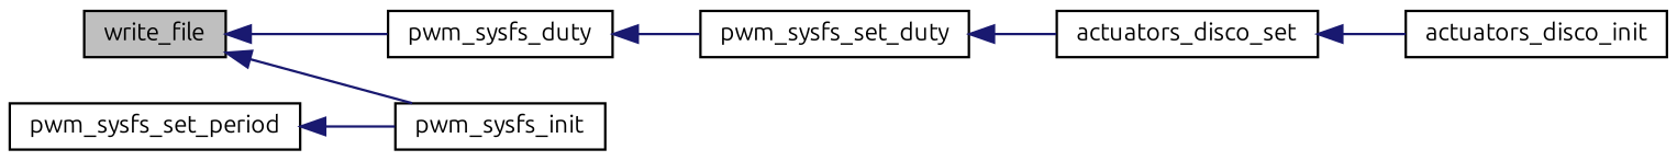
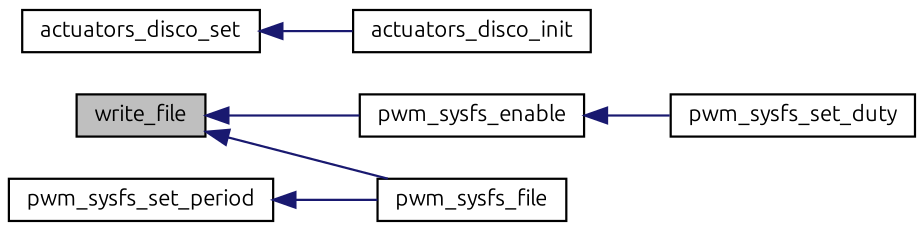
  digraph {
    fontname=Ubuntu
    rankdir=LR
    node [color=black fillcolor=white fontname=Ubuntu fontsize=10 shape=record style=filled]
    edge [color=midnightblue dir=back fontname=Ubuntu fontsize=10 labelfontname=FreeSans labelfontsize=10 style=solid]
    n1 [fillcolor=grey75 fontcolor=black height=0.2 label=write_file width=0.4]
-   n2 [height=0.2 label=pwm_sysfs_duty width=0.4]
-   n3 [height=0.2 label=pwm_sysfs_init width=0.4]
+   n2 [height=0.2 label=pwm_sysfs_enable width=0.4]
+   n3 [height=0.2 label=pwm_sysfs_file width=0.4]
    n4 [height=0.2 label=pwm_sysfs_set_duty width=0.4]
    n5 [height=0.2 label=pwm_sysfs_set_period width=0.4]
    n6 [height=0.2 label=actuators_disco_set width=0.4]
    n7 [height=0.2 label=actuators_disco_init width=0.4]
    n1 -> n2
    n1 -> n3
    n2 -> n4
-   n4 -> n6
    n5 -> n3
    n6 -> n7
  }
